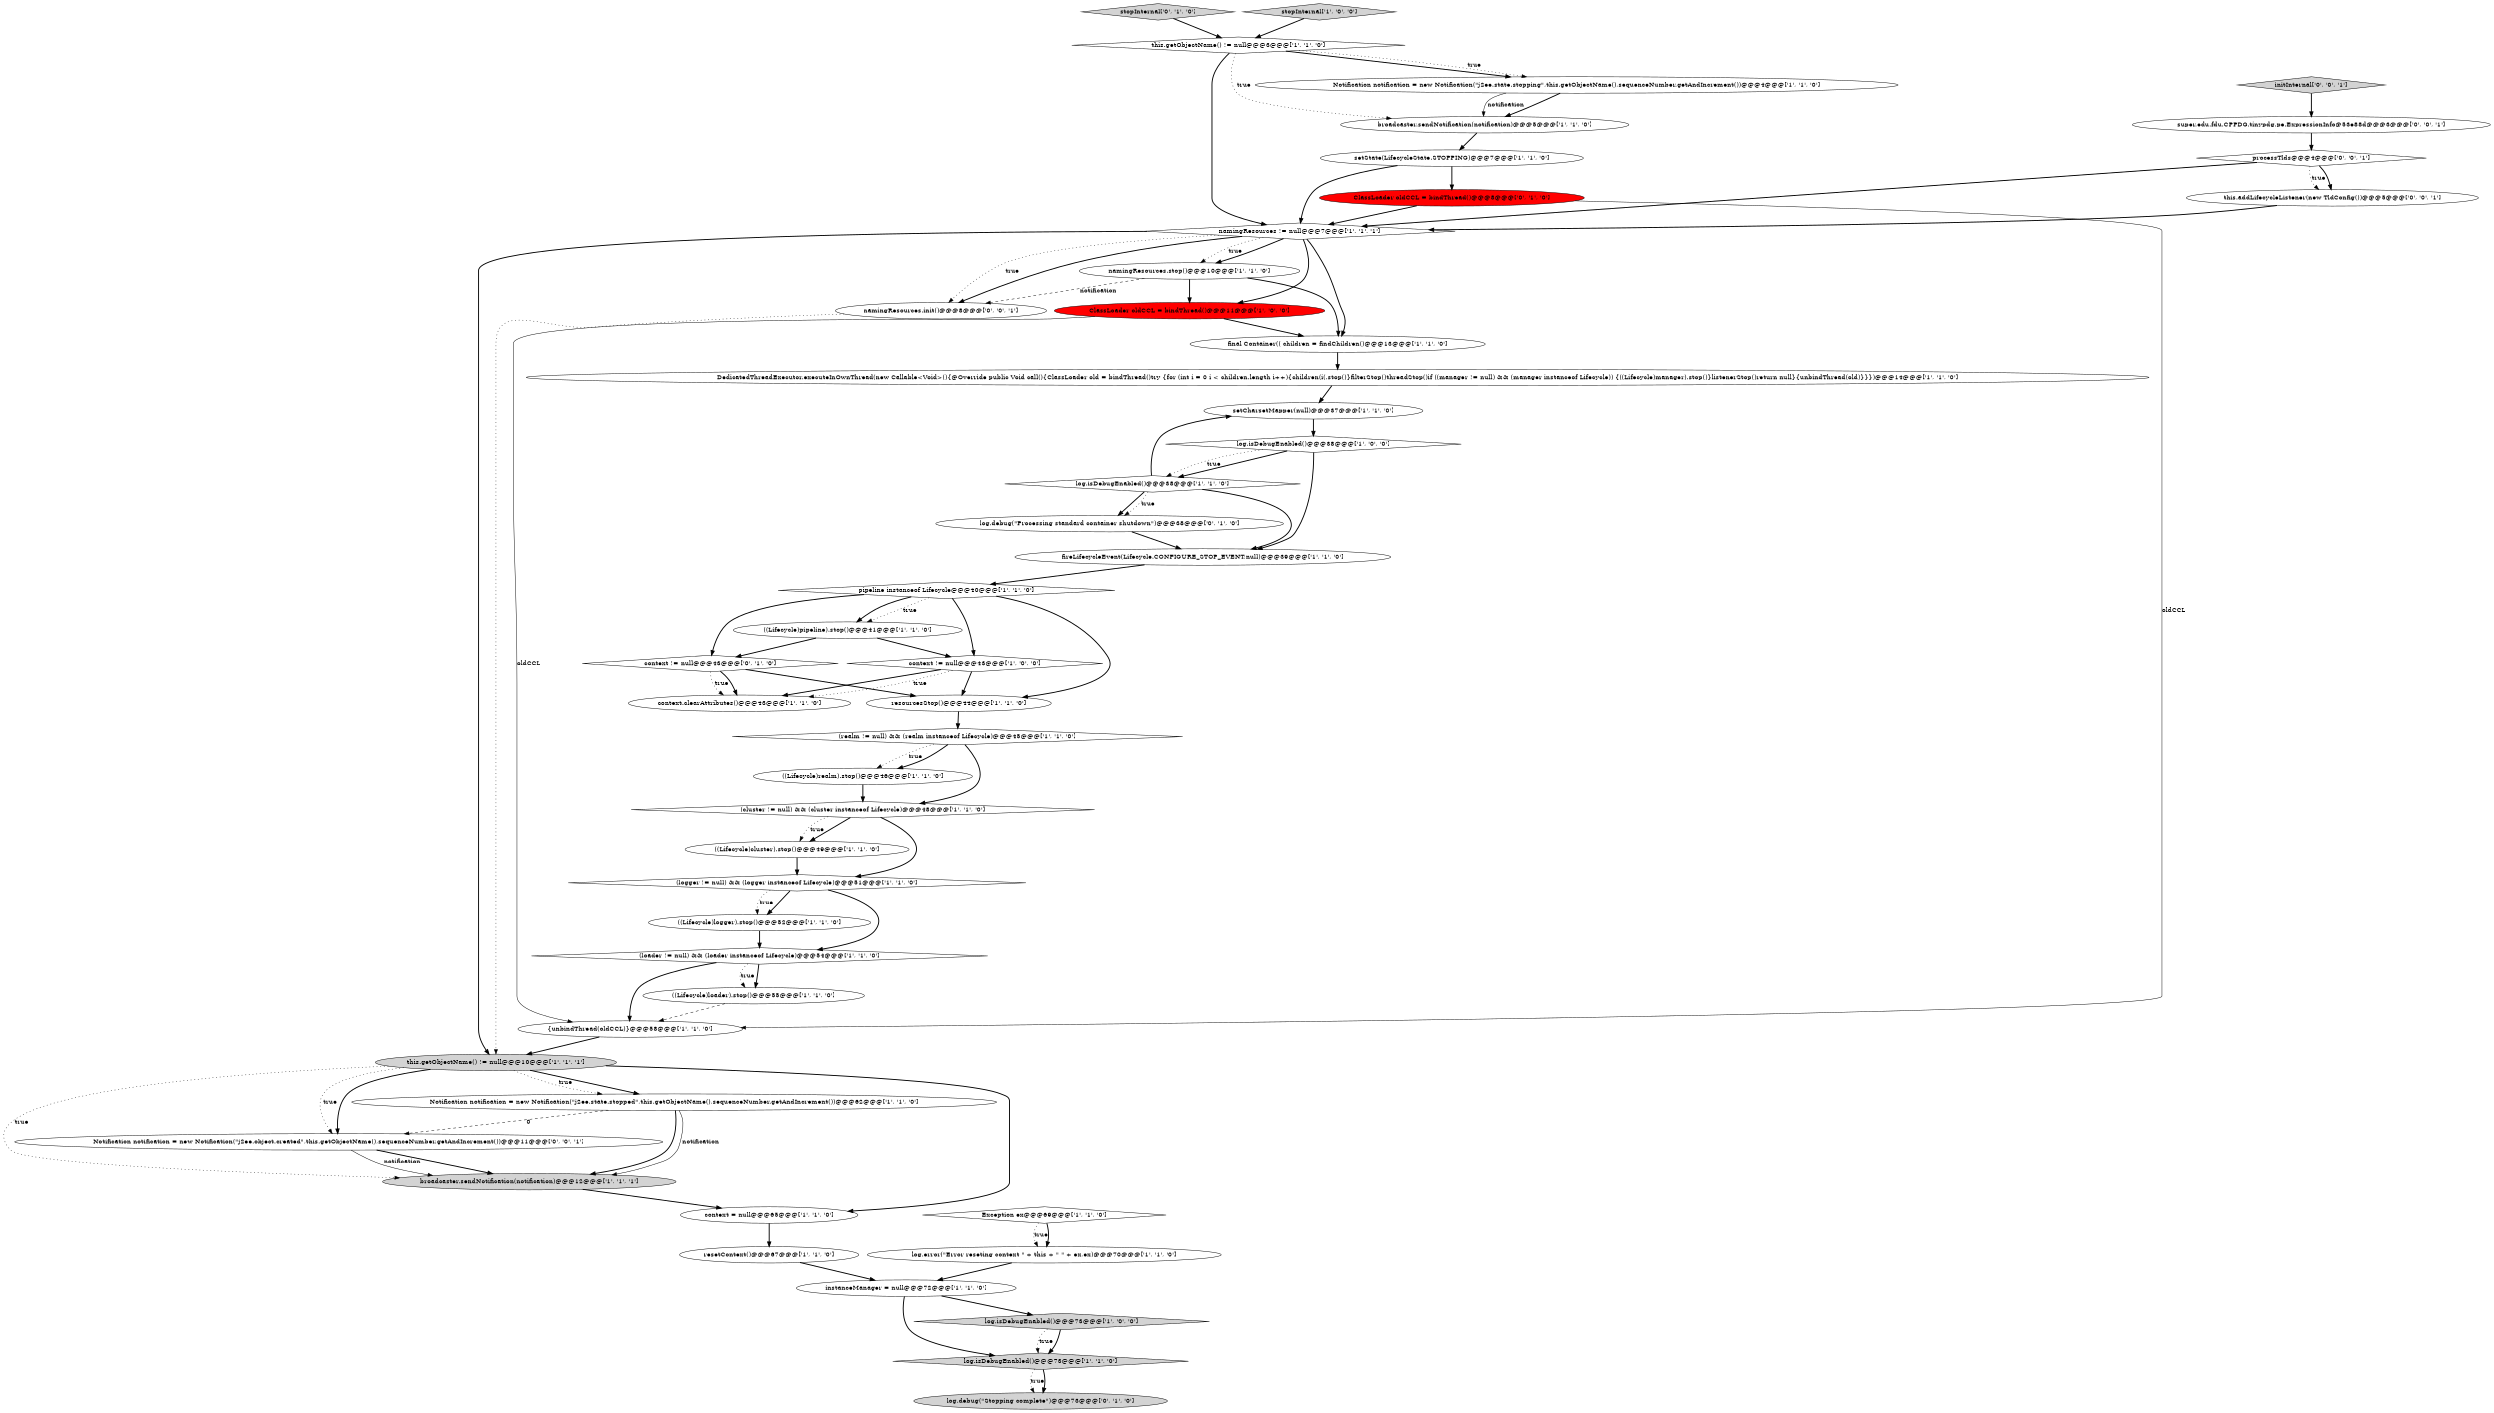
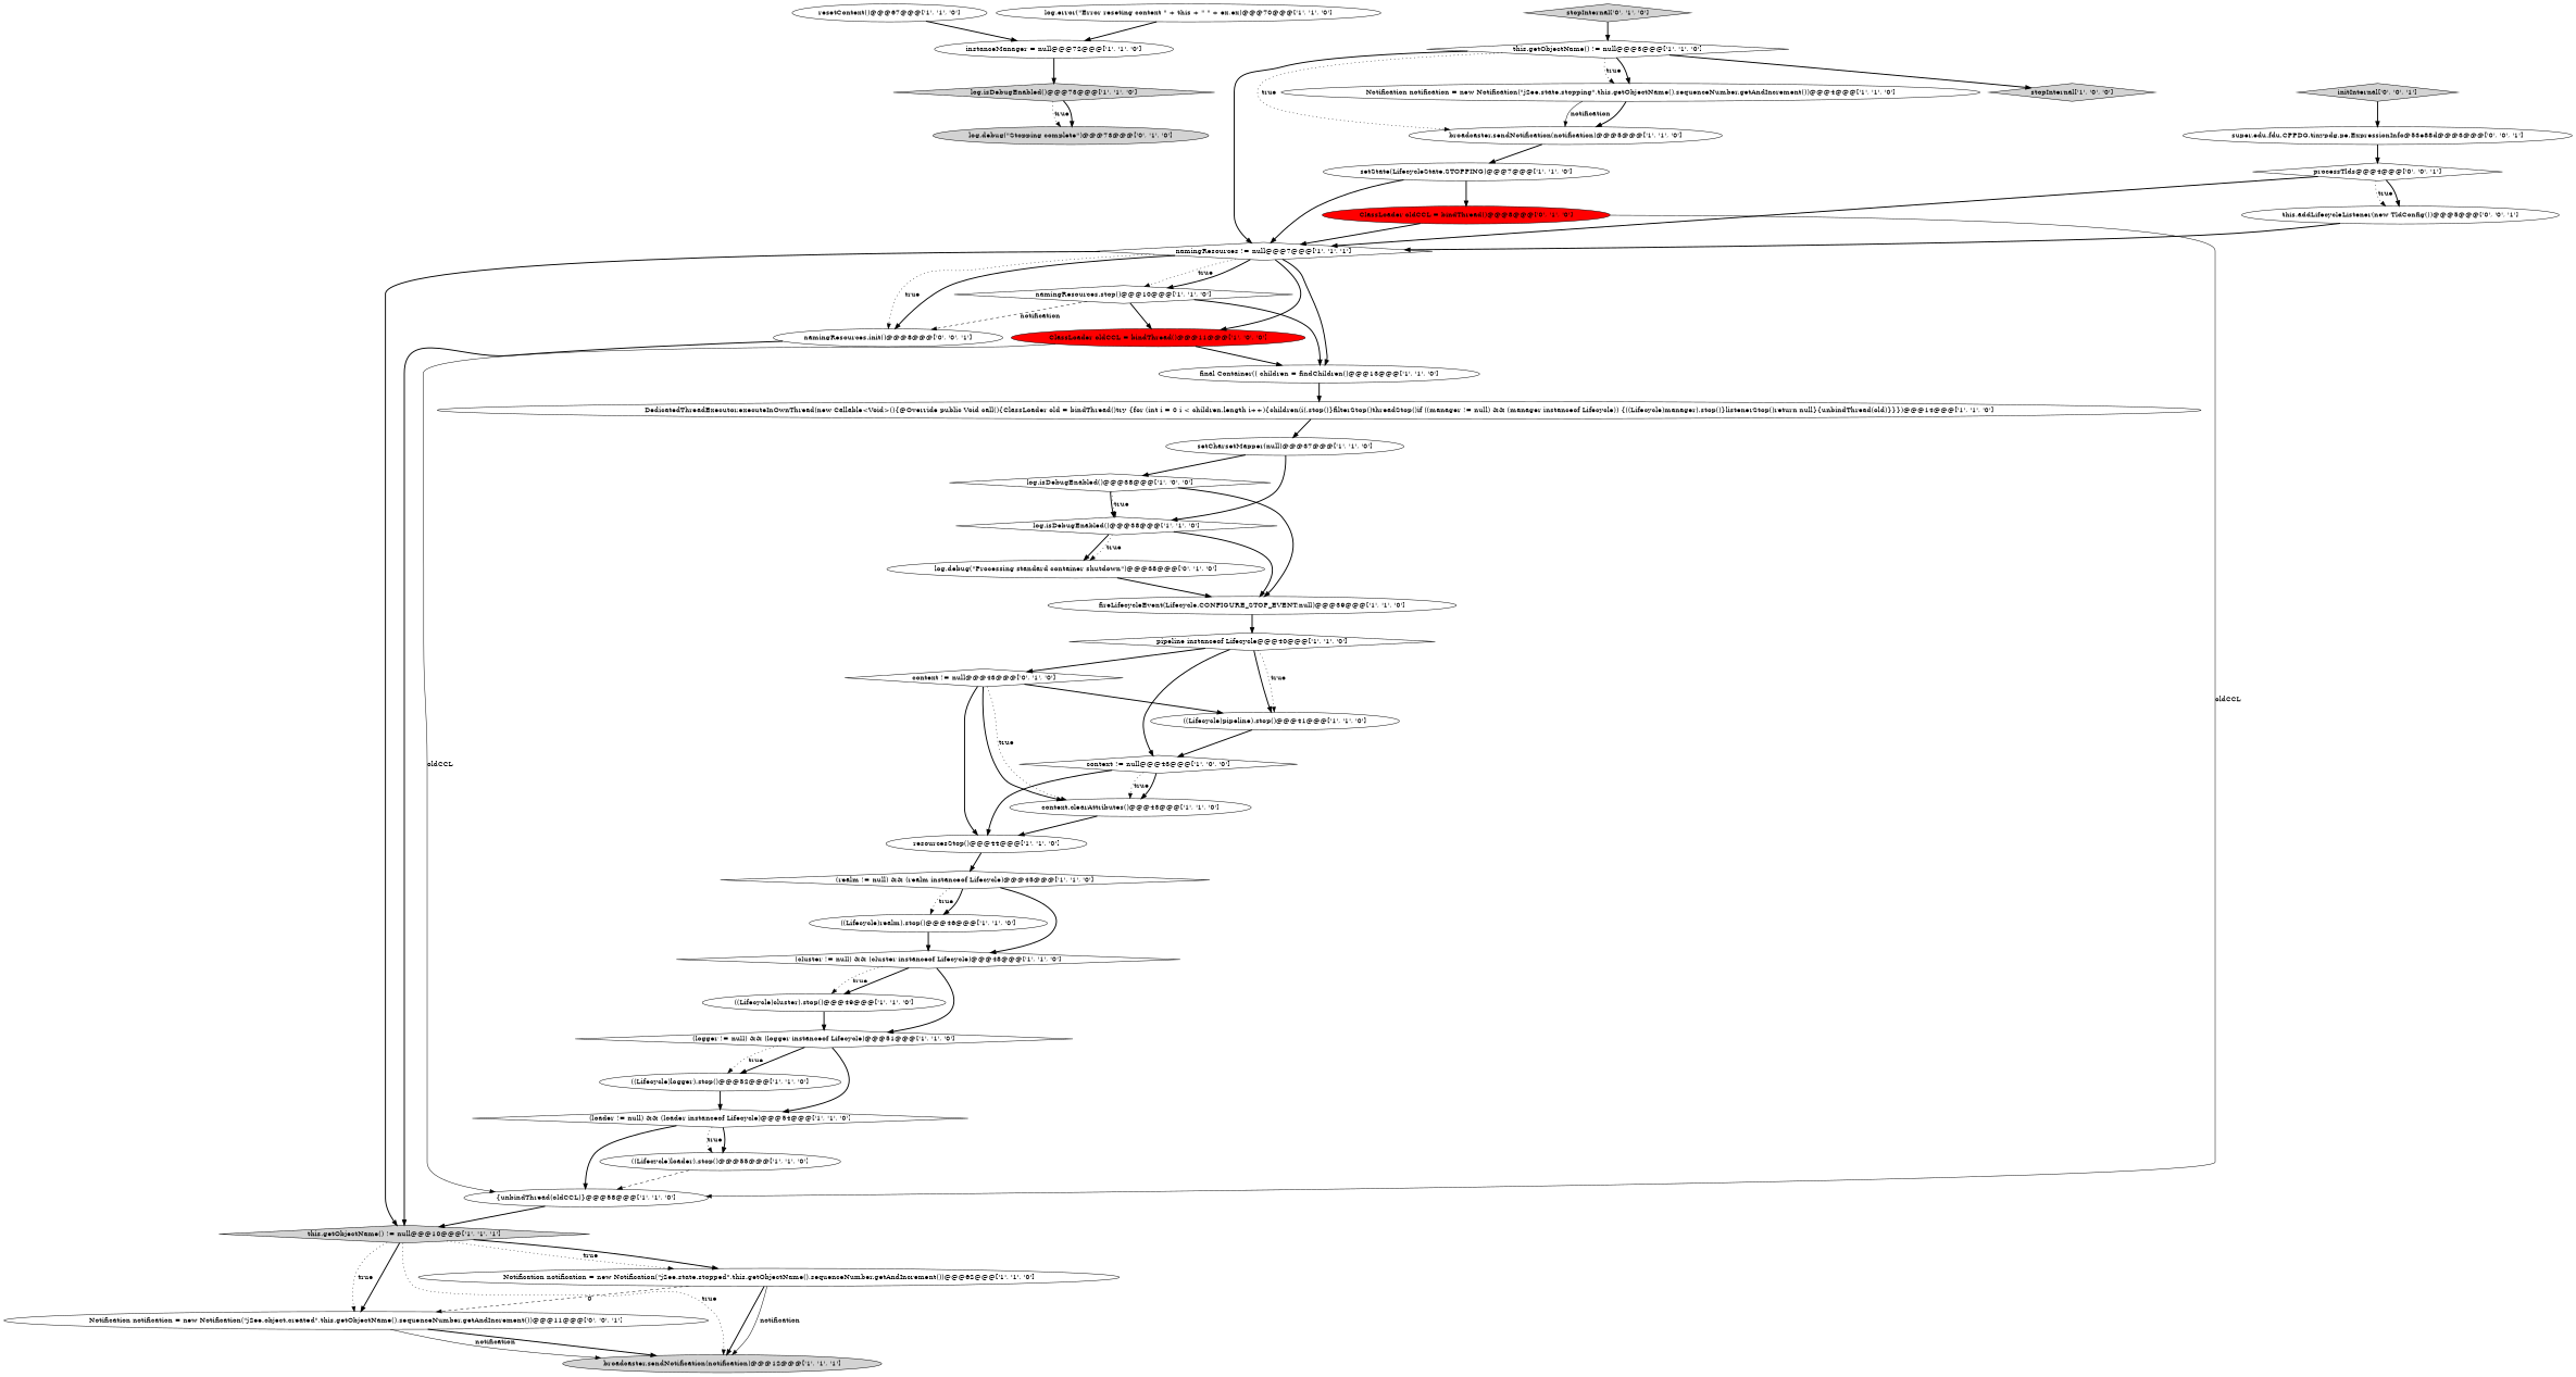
  digraph {
    node [fillcolor=white shape=ellipse style=filled]
    edge [style=bold]
    n1 [label="instanceManager = null@@@72@@@['1', '1', '0']"]
    n2 [fillcolor=lightgray label="log.isDebugEnabled()@@@73@@@['1', '1', '0']" shape=diamond]
-   n3 [fillcolor=lightgray label="log.isDebugEnabled()@@@73@@@['1', '0', '0']" shape=diamond]
    n4 [fillcolor=lightgray label="log.debug(\"Stopping complete\")@@@73@@@['0', '1', '0']"]
    n5 [label="Notification notification = new Notification(\"j2ee.object.created\",this.getObjectName(),sequenceNumber.getAndIncrement())@@@11@@@['0', '0', '1']"]
    n6 [fillcolor=lightgray label="broadcaster.sendNotification(notification)@@@12@@@['1', '1', '1']"]
-   n7 [label="context = null@@@65@@@['1', '1', '0']"]
    n8 [label="namingResources.init()@@@8@@@['0', '0', '1']"]
-   n9 [fillcolor=lightgray label="this.getObjectName() != null@@@10@@@['1', '1', '1']"]
+   n9 [fillcolor=lightgray label="this.getObjectName() != null@@@10@@@['1', '1', '1']" shape=diamond]
    n10 [label="Notification notification = new Notification(\"j2ee.state.stopped\",this.getObjectName(),sequenceNumber.getAndIncrement())@@@62@@@['1', '1', '0']"]
    n11 [label="setState(LifecycleState.STOPPING)@@@7@@@['1', '1', '0']"]
    n12 [fillcolor=red label="ClassLoader oldCCL = bindThread()@@@8@@@['0', '1', '0']"]
    n13 [label="namingResources != null@@@7@@@['1', '1', '1']" shape=diamond]
    n14 [label="{unbindThread(oldCCL)}@@@58@@@['1', '1', '0']"]
    n15 [label="final Container(( children = findChildren()@@@13@@@['1', '1', '0']"]
-   n16 [label="namingResources.stop()@@@10@@@['1', '1', '0']"]
+   n16 [label="namingResources.stop()@@@10@@@['1', '1', '0']" shape=diamond]
    n17 [fillcolor=red label="ClassLoader oldCCL = bindThread()@@@11@@@['1', '0', '0']"]
    n18 [label="resourcesStop()@@@44@@@['1', '1', '0']"]
    n19 [label="(realm != null) && (realm instanceof Lifecycle)@@@45@@@['1', '1', '0']" shape=diamond]
    n20 [label="((Lifecycle)realm).stop()@@@46@@@['1', '1', '0']"]
    n21 [label="(cluster != null) && (cluster instanceof Lifecycle)@@@48@@@['1', '1', '0']" shape=diamond]
    n22 [label="resetContext()@@@67@@@['1', '1', '0']"]
    n23 [label="setCharsetMapper(null)@@@37@@@['1', '1', '0']"]
    n24 [label="log.isDebugEnabled()@@@38@@@['1', '1', '0']" shape=diamond]
    n25 [label="log.isDebugEnabled()@@@38@@@['1', '0', '0']" shape=diamond]
    n26 [label="fireLifecycleEvent(Lifecycle.CONFIGURE_STOP_EVENT,null)@@@39@@@['1', '1', '0']"]
    n27 [label="log.debug(\"Processing standard container shutdown\")@@@38@@@['0', '1', '0']"]
    n28 [label="super.edu.fdu.CPPDG.tinypdg.pe.ExpressionInfo@53e88d@@@3@@@['0', '0', '1']"]
    n29 [label="processTlds@@@4@@@['0', '0', '1']" shape=diamond]
    n30 [label="this.addLifecycleListener(new TldConfig())@@@5@@@['0', '0', '1']"]
    n31 [label="Notification notification = new Notification(\"j2ee.state.stopping\",this.getObjectName(),sequenceNumber.getAndIncrement())@@@4@@@['1', '1', '0']"]
    n32 [label="broadcaster.sendNotification(notification)@@@5@@@['1', '1', '0']"]
    n33 [label="((Lifecycle)pipeline).stop()@@@41@@@['1', '1', '0']"]
    n34 [label="context != null@@@43@@@['1', '0', '0']" shape=diamond]
    n35 [label="context != null@@@43@@@['0', '1', '0']" shape=diamond]
    n36 [label="context.clearAttributes()@@@43@@@['1', '1', '0']"]
    n37 [label="(logger != null) && (logger instanceof Lifecycle)@@@51@@@['1', '1', '0']" shape=diamond]
    n38 [label="((Lifecycle)cluster).stop()@@@49@@@['1', '1', '0']"]
    n39 [label="pipeline instanceof Lifecycle@@@40@@@['1', '1', '0']" shape=diamond]
    n40 [fillcolor=lightgray label="stopInternal['0', '1', '0']" shape=diamond]
    n41 [label="this.getObjectName() != null@@@3@@@['1', '1', '0']" shape=diamond]
    n42 [label="DedicatedThreadExecutor.executeInOwnThread(new Callable<Void>(){@Override public Void call(){ClassLoader old = bindThread()try {for (int i = 0 i < children.length i++){children(i(.stop()}filterStop()threadStop()if ((manager != null) && (manager instanceof Lifecycle)) {((Lifecycle)manager).stop()}listenerStop()return null}{unbindThread(old)}}})@@@14@@@['1', '1', '0']"]
    n43 [label="(loader != null) && (loader instanceof Lifecycle)@@@54@@@['1', '1', '0']" shape=diamond]
    n44 [label="((Lifecycle)logger).stop()@@@52@@@['1', '1', '0']"]
    n45 [label="((Lifecycle)loader).stop()@@@55@@@['1', '1', '0']"]
    n46 [label="log.error(\"Error reseting context \" + this + \" \" + ex,ex)@@@70@@@['1', '1', '0']"]
    n47 [fillcolor=lightgray label="initInternal['0', '0', '1']" shape=diamond]
-   n48 [label="Exception ex@@@69@@@['1', '1', '0']" shape=diamond]
    n49 [fillcolor=lightgray label="stopInternal['1', '0', '0']" shape=diamond]
    n1 -> n2
-   n1 -> n3
    n2 -> n4 [label=true style=dotted]
    n2 -> n4
-   n3 -> n2
-   n3 -> n2 [label=true style=dotted]
    n5 -> n6
    n5 -> n6 [label=notification style=solid]
-   n6 -> n7
-   n7 -> n22
-   n8 -> n9 [style=dotted]
+   n8 -> n9
    n9 -> n5
    n9 -> n5 [label=true style=dotted]
    n9 -> n6 [label=true style=dotted]
-   n9 -> n7
    n9 -> n10
    n9 -> n10 [label=true style=dotted]
    n10 -> n5 [label=0 style=dashed]
    n10 -> n6
    n10 -> n6 [label=notification style=solid]
    n11 -> n12
    n11 -> n13
    n12 -> n13
    n12 -> n14 [label=oldCCL style=solid]
    n13 -> n8
    n13 -> n8 [label=true style=dotted]
    n13 -> n9
    n13 -> n15
    n13 -> n16 [label=true style=dotted]
    n13 -> n16
    n13 -> n17
    n14 -> n9
    n15 -> n42
    n16 -> n8 [label=notification style=dashed]
    n16 -> n15
    n16 -> n17
    n17 -> n14 [label=oldCCL style=solid]
    n17 -> n15
    n18 -> n19
    n19 -> n20 [label=true style=dotted]
    n19 -> n20
    n19 -> n21
    n20 -> n21
    n21 -> n37
    n21 -> n38
    n21 -> n38 [label=true style=dotted]
    n22 -> n1
-   n24 -> n23
+   n23 -> n24
    n23 -> n25
    n24 -> n26
    n24 -> n27
    n24 -> n27 [label=true style=dotted]
    n25 -> n24
    n25 -> n24 [label=true style=dotted]
    n25 -> n26
    n26 -> n39
    n27 -> n26
    n28 -> n29
    n29 -> n13
    n29 -> n30 [label=true style=dotted]
    n29 -> n30
    n30 -> n13
    n31 -> n32
    n31 -> n32 [label=notification style=solid]
    n32 -> n11
    n33 -> n34
-   n33 -> n35
+   n35 -> n33
    n34 -> n18
    n34 -> n36 [label=true style=dotted]
    n34 -> n36
    n35 -> n18
    n35 -> n36 [label=true style=dotted]
    n35 -> n36
-   n39 -> n18
+   n36 -> n18
    n37 -> n43
    n37 -> n44
    n37 -> n44 [label=true style=dotted]
    n38 -> n37
    n39 -> n33
    n39 -> n33 [label=true style=dotted]
    n39 -> n34
    n39 -> n35
    n40 -> n41
    n41 -> n13
    n41 -> n31
    n41 -> n31 [label=true style=dotted]
    n41 -> n32 [label=true style=dotted]
    n42 -> n23
    n43 -> n14
    n43 -> n45
    n43 -> n45 [label=true style=dotted]
    n44 -> n43
    n45 -> n14 [style=dashed]
    n46 -> n1
    n47 -> n28
-   n48 -> n46 [label=true style=dotted]
-   n48 -> n46
-   n49 -> n41
+   n41 -> n49
  }
